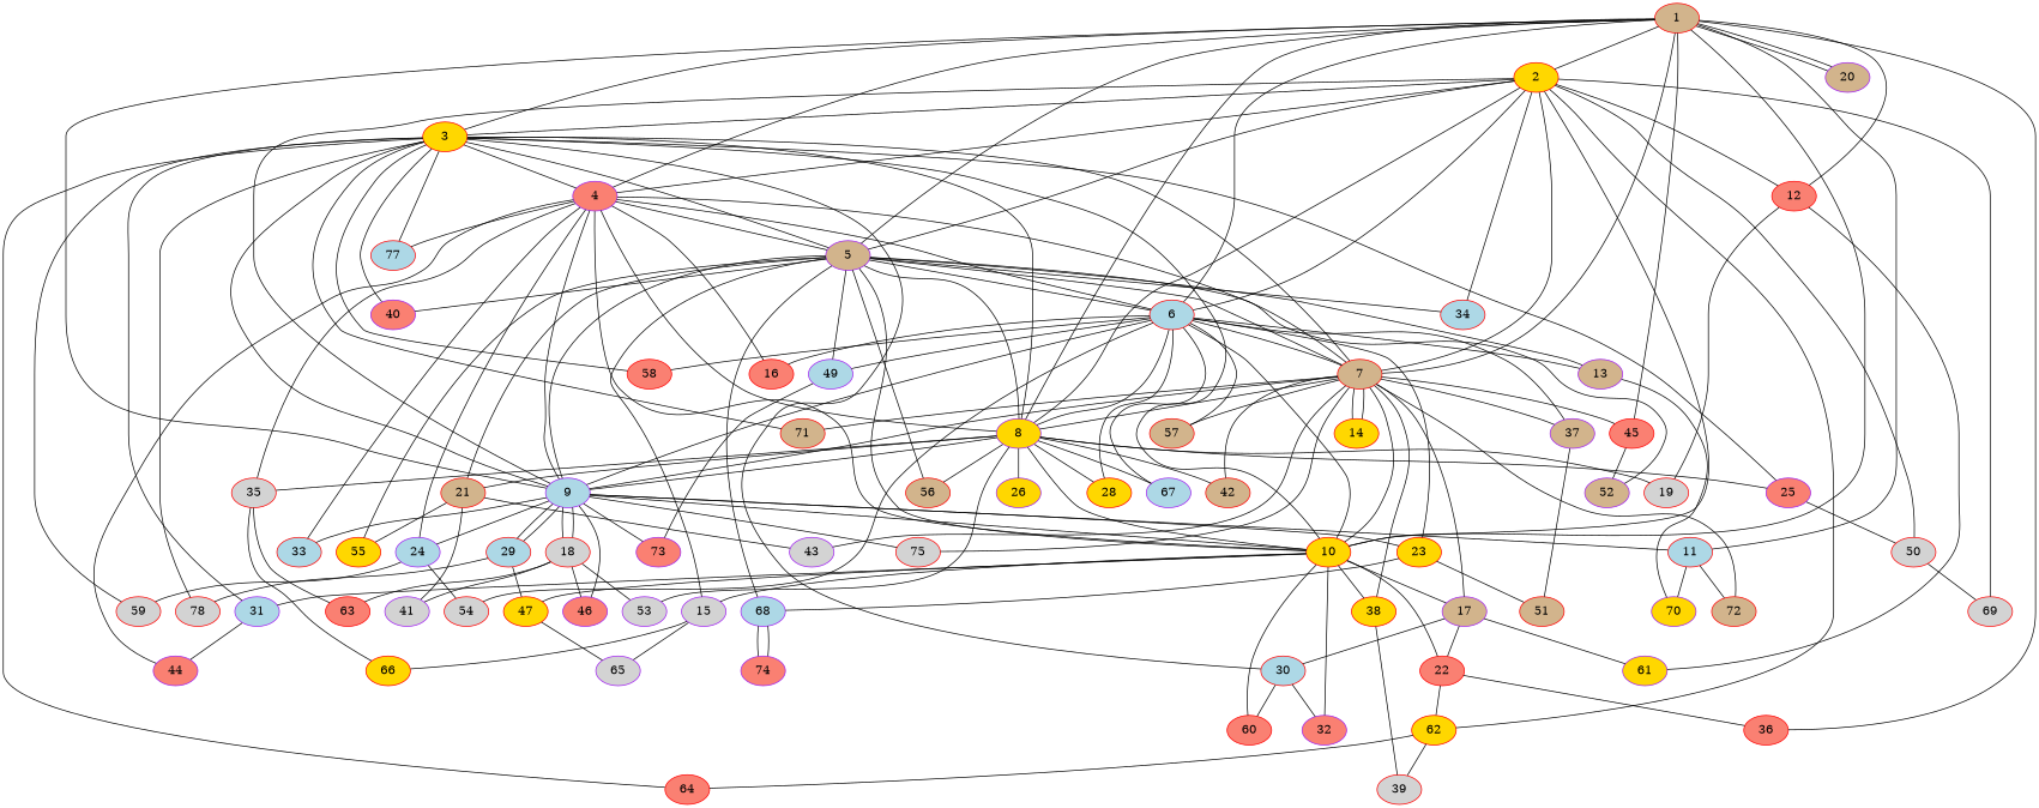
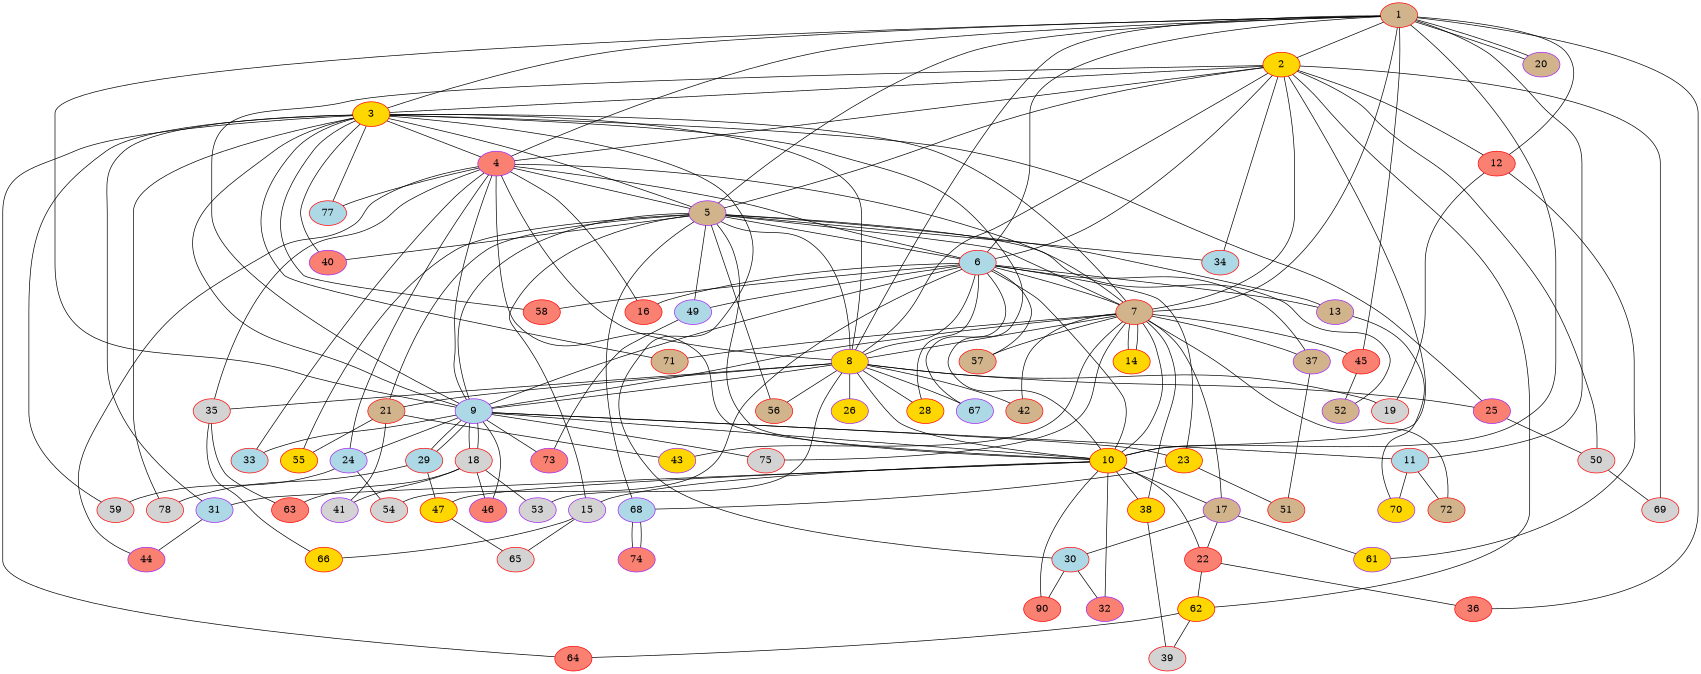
  graph {
    node [color=red fillcolor=salmon style=filled]
    1 [fillcolor=tan]
    2 [fillcolor=gold]
    3 [fillcolor=gold]
    4 [color=purple]
    5 [color=purple fillcolor=tan]
    6 [fillcolor=lightblue]
    7 [fillcolor=tan]
    8 [color=purple fillcolor=gold]
    9 [color=purple fillcolor=lightblue]
    10 [fillcolor=gold]
    11 [fillcolor=lightblue]
    12
    20 [color=purple fillcolor=tan]
    36
    45
    34 [fillcolor=lightblue]
    50 [fillcolor=lightgrey]
    62 [fillcolor=gold]
    69 [fillcolor=lightgrey]
    25 [color=purple]
    n21 [fillcolor=lightblue label=77]
    30 [fillcolor=lightblue]
    31 [color=purple fillcolor=lightblue]
    40 [color=purple]
    n25 [fillcolor=lightgrey label=78]
    58
    59 [fillcolor=lightgrey]
    64
    71 [fillcolor=tan]
    16
    24 [color=purple fillcolor=lightblue]
    33 [fillcolor=lightblue]
    35 [fillcolor=lightgrey]
    44 [color=purple]
    13 [color=purple fillcolor=tan]
    15 [color=purple fillcolor=lightgrey]
    21 [fillcolor=tan]
    49 [color=purple fillcolor=lightblue]
    52 [color=purple fillcolor=tan]
    55 [fillcolor=gold]
    56 [fillcolor=tan]
    68 [color=purple fillcolor=lightblue]
    23 [fillcolor=gold]
    28 [fillcolor=gold]
    37 [color=purple fillcolor=tan]
    54 [fillcolor=lightgrey]
    57 [fillcolor=tan]
    67 [color=purple fillcolor=lightblue]
    14 [fillcolor=gold]
    17 [color=purple fillcolor=tan]
    38 [fillcolor=gold]
    42 [fillcolor=tan]
-   43 [color=purple fillcolor=lightgrey]
+   43 [color=purple fillcolor=gold]
    72 [fillcolor=tan]
    75 [fillcolor=lightgrey]
    26 [color=purple fillcolor=gold]
    19 [fillcolor=lightgrey]
    53 [color=purple fillcolor=lightgrey]
    18 [fillcolor=lightgrey]
    29 [fillcolor=lightblue]
    46 [color=purple]
    73 [color=purple]
    22
    32 [color=purple]
    47 [fillcolor=gold]
-   60
+   60 [label=90]
    70 [color=purple fillcolor=gold]
    61 [color=purple fillcolor=gold]
    39 [fillcolor=lightgrey]
    66 [fillcolor=gold]
    63
-   65 [color=purple fillcolor=lightgrey]
+   65 [fillcolor=lightgrey]
    41 [color=purple fillcolor=lightgrey]
    74 [color=purple]
    51 [fillcolor=tan]
    1 -- 2
    1 -- 3
    1 -- 4
    1 -- 5
    1 -- 6
    1 -- 7
    1 -- 8
    1 -- 9
    1 -- 10
    1 -- 11
    1 -- 12
    1 -- 20
    1 -- 20
    1 -- 36
    1 -- 45
    2 -- 3
    2 -- 4
    2 -- 5
    2 -- 6
    2 -- 7
    2 -- 8
    2 -- 9
    2 -- 10
    2 -- 12
    2 -- 34
    2 -- 50
    2 -- 62
    2 -- 69
    3 -- 4
    3 -- 5
    3 -- 7
    3 -- 8
    3 -- 9
    3 -- 10
    3 -- 25
    3 -- n21
    3 -- 30
    3 -- 31
    3 -- 40
    3 -- n25
    3 -- 58
    3 -- 59
    3 -- 64
    3 -- 71
    4 -- 5
    4 -- 6
    4 -- 7
    4 -- 8
    4 -- 9
    4 -- 10
    4 -- n21
    4 -- 16
    4 -- 24
    4 -- 33
    4 -- 35
    4 -- 44
    5 -- 6
    5 -- 7
    5 -- 8
    5 -- 9
    5 -- 10
    5 -- 34
    5 -- 40
    5 -- 13
    5 -- 15
    5 -- 21
    5 -- 49
    5 -- 52
    5 -- 55
    5 -- 56
    5 -- 68
    6 -- 7
    6 -- 8
    6 -- 9
    6 -- 10
    6 -- 58
    6 -- 16
    6 -- 13
    6 -- 49
    6 -- 23
    6 -- 28
    6 -- 37
    6 -- 54
    6 -- 57
    6 -- 67
    7 -- 8
    7 -- 9
    7 -- 10
    7 -- 45
    7 -- 71
    7 -- 37
    7 -- 57
    7 -- 14
    7 -- 14
    7 -- 17
    7 -- 38
    7 -- 42
    7 -- 43
    7 -- 72
    7 -- 75
    8 -- 9
    8 -- 10
    8 -- 25
    8 -- 35
    8 -- 21
    8 -- 56
    8 -- 28
    8 -- 67
    8 -- 42
    8 -- 26
    8 -- 19
    8 -- 53
    9 -- 10
    9 -- 11
    9 -- 24
    9 -- 33
    9 -- 23
    9 -- 75
    9 -- 18
    9 -- 18
    9 -- 29
    9 -- 29
    9 -- 46
    9 -- 73
    10 -- 31
    10 -- 15
    10 -- 17
    10 -- 38
    10 -- 22
    10 -- 32
    10 -- 47
    10 -- 60
    11 -- 72
    11 -- 70
    12 -- 19
    12 -- 61
    45 -- 52
    50 -- 69
    62 -- 64
    62 -- 39
    25 -- 50
    30 -- 32
    30 -- 60
    31 -- 44
    24 -- 59
    24 -- 54
    35 -- 66
    35 -- 63
    13 -- 70
    15 -- 66
    15 -- 65
    21 -- 55
    21 -- 43
    21 -- 41
    49 -- 73
    68 -- 74
    68 -- 74
    23 -- 68
    23 -- 51
    37 -- 51
    17 -- 30
    17 -- 22
    17 -- 61
    38 -- 39
    18 -- 53
    18 -- 46
    18 -- 63
    18 -- 41
    29 -- n25
    29 -- 47
    22 -- 36
    22 -- 62
    47 -- 65
  }
